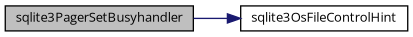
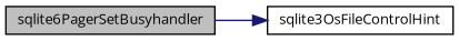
  digraph {
    rankdir=LR
    fontname="Open Sans"
    node [color=black fontname="Open Sans" fontsize=10 shape=record style=filled]
-   n1 [fillcolor=grey75 fontcolor=black height=0.2 label=sqlite3PagerSetBusyhandler width=0.4]
+   n1 [fillcolor=grey75 fontcolor=black height=0.2 label=sqlite6PagerSetBusyhandler width=0.4]
    n2 [fillcolor=white height=0.2 label=sqlite3OsFileControlHint width=0.4]
    n1 -> n2 [color=midnightblue fontname="Open Sans" fontsize=10 labelfontname=FreeSans labelfontsize=10 style=solid]
  }
